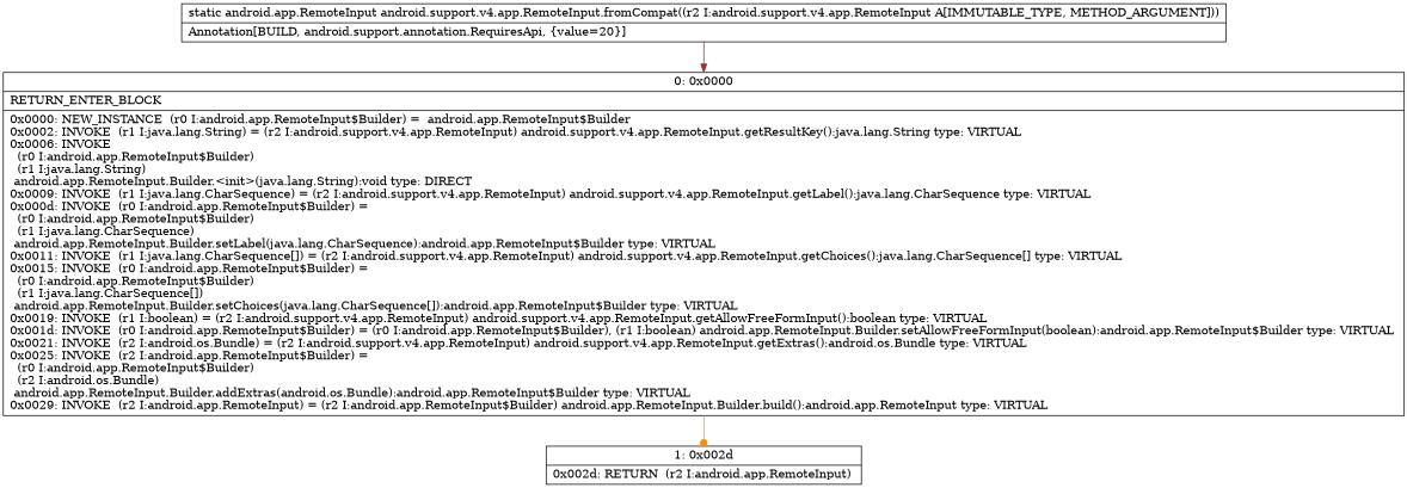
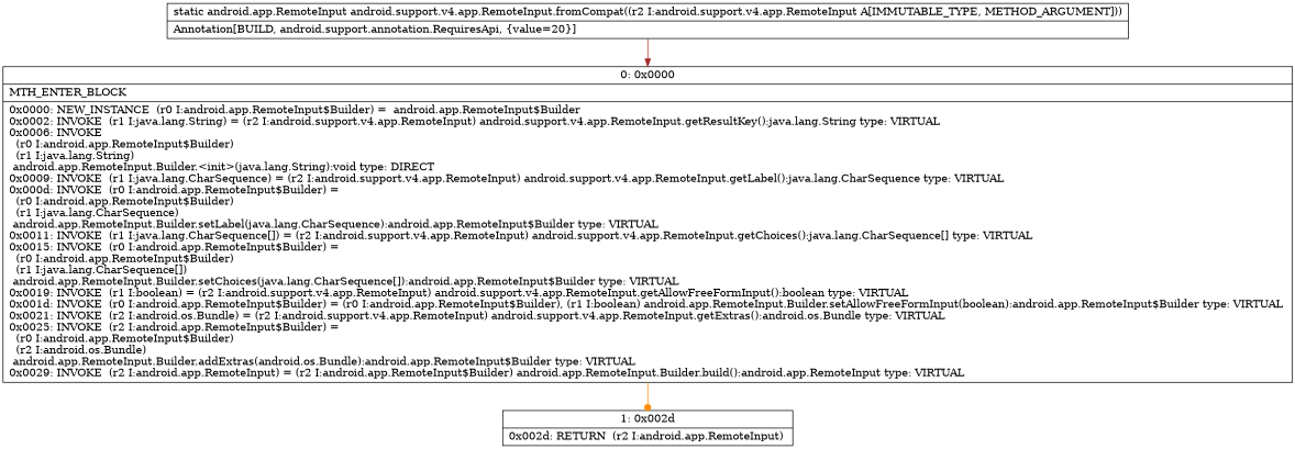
  digraph {
    node [shape=record]
-   n1 [label="{0\:\ 0x0000|RETURN_ENTER_BLOCK\l|0x0000: NEW_INSTANCE  (r0 I:android.app.RemoteInput$Builder) =  android.app.RemoteInput$Builder \l0x0002: INVOKE  (r1 I:java.lang.String) = (r2 I:android.support.v4.app.RemoteInput) android.support.v4.app.RemoteInput.getResultKey():java.lang.String type: VIRTUAL \l0x0006: INVOKE  \l  (r0 I:android.app.RemoteInput$Builder)\l  (r1 I:java.lang.String)\l android.app.RemoteInput.Builder.\<init\>(java.lang.String):void type: DIRECT \l0x0009: INVOKE  (r1 I:java.lang.CharSequence) = (r2 I:android.support.v4.app.RemoteInput) android.support.v4.app.RemoteInput.getLabel():java.lang.CharSequence type: VIRTUAL \l0x000d: INVOKE  (r0 I:android.app.RemoteInput$Builder) = \l  (r0 I:android.app.RemoteInput$Builder)\l  (r1 I:java.lang.CharSequence)\l android.app.RemoteInput.Builder.setLabel(java.lang.CharSequence):android.app.RemoteInput$Builder type: VIRTUAL \l0x0011: INVOKE  (r1 I:java.lang.CharSequence[]) = (r2 I:android.support.v4.app.RemoteInput) android.support.v4.app.RemoteInput.getChoices():java.lang.CharSequence[] type: VIRTUAL \l0x0015: INVOKE  (r0 I:android.app.RemoteInput$Builder) = \l  (r0 I:android.app.RemoteInput$Builder)\l  (r1 I:java.lang.CharSequence[])\l android.app.RemoteInput.Builder.setChoices(java.lang.CharSequence[]):android.app.RemoteInput$Builder type: VIRTUAL \l0x0019: INVOKE  (r1 I:boolean) = (r2 I:android.support.v4.app.RemoteInput) android.support.v4.app.RemoteInput.getAllowFreeFormInput():boolean type: VIRTUAL \l0x001d: INVOKE  (r0 I:android.app.RemoteInput$Builder) = (r0 I:android.app.RemoteInput$Builder), (r1 I:boolean) android.app.RemoteInput.Builder.setAllowFreeFormInput(boolean):android.app.RemoteInput$Builder type: VIRTUAL \l0x0021: INVOKE  (r2 I:android.os.Bundle) = (r2 I:android.support.v4.app.RemoteInput) android.support.v4.app.RemoteInput.getExtras():android.os.Bundle type: VIRTUAL \l0x0025: INVOKE  (r2 I:android.app.RemoteInput$Builder) = \l  (r0 I:android.app.RemoteInput$Builder)\l  (r2 I:android.os.Bundle)\l android.app.RemoteInput.Builder.addExtras(android.os.Bundle):android.app.RemoteInput$Builder type: VIRTUAL \l0x0029: INVOKE  (r2 I:android.app.RemoteInput) = (r2 I:android.app.RemoteInput$Builder) android.app.RemoteInput.Builder.build():android.app.RemoteInput type: VIRTUAL \l}"]
+   n1 [label="{0\:\ 0x0000|MTH_ENTER_BLOCK\l|0x0000: NEW_INSTANCE  (r0 I:android.app.RemoteInput$Builder) =  android.app.RemoteInput$Builder \l0x0002: INVOKE  (r1 I:java.lang.String) = (r2 I:android.support.v4.app.RemoteInput) android.support.v4.app.RemoteInput.getResultKey():java.lang.String type: VIRTUAL \l0x0006: INVOKE  \l  (r0 I:android.app.RemoteInput$Builder)\l  (r1 I:java.lang.String)\l android.app.RemoteInput.Builder.\<init\>(java.lang.String):void type: DIRECT \l0x0009: INVOKE  (r1 I:java.lang.CharSequence) = (r2 I:android.support.v4.app.RemoteInput) android.support.v4.app.RemoteInput.getLabel():java.lang.CharSequence type: VIRTUAL \l0x000d: INVOKE  (r0 I:android.app.RemoteInput$Builder) = \l  (r0 I:android.app.RemoteInput$Builder)\l  (r1 I:java.lang.CharSequence)\l android.app.RemoteInput.Builder.setLabel(java.lang.CharSequence):android.app.RemoteInput$Builder type: VIRTUAL \l0x0011: INVOKE  (r1 I:java.lang.CharSequence[]) = (r2 I:android.support.v4.app.RemoteInput) android.support.v4.app.RemoteInput.getChoices():java.lang.CharSequence[] type: VIRTUAL \l0x0015: INVOKE  (r0 I:android.app.RemoteInput$Builder) = \l  (r0 I:android.app.RemoteInput$Builder)\l  (r1 I:java.lang.CharSequence[])\l android.app.RemoteInput.Builder.setChoices(java.lang.CharSequence[]):android.app.RemoteInput$Builder type: VIRTUAL \l0x0019: INVOKE  (r1 I:boolean) = (r2 I:android.support.v4.app.RemoteInput) android.support.v4.app.RemoteInput.getAllowFreeFormInput():boolean type: VIRTUAL \l0x001d: INVOKE  (r0 I:android.app.RemoteInput$Builder) = (r0 I:android.app.RemoteInput$Builder), (r1 I:boolean) android.app.RemoteInput.Builder.setAllowFreeFormInput(boolean):android.app.RemoteInput$Builder type: VIRTUAL \l0x0021: INVOKE  (r2 I:android.os.Bundle) = (r2 I:android.support.v4.app.RemoteInput) android.support.v4.app.RemoteInput.getExtras():android.os.Bundle type: VIRTUAL \l0x0025: INVOKE  (r2 I:android.app.RemoteInput$Builder) = \l  (r0 I:android.app.RemoteInput$Builder)\l  (r2 I:android.os.Bundle)\l android.app.RemoteInput.Builder.addExtras(android.os.Bundle):android.app.RemoteInput$Builder type: VIRTUAL \l0x0029: INVOKE  (r2 I:android.app.RemoteInput) = (r2 I:android.app.RemoteInput$Builder) android.app.RemoteInput.Builder.build():android.app.RemoteInput type: VIRTUAL \l}"]
    n2 [label="{1\:\ 0x002d|0x002d: RETURN  (r2 I:android.app.RemoteInput) \l}"]
    n3 [label="{static android.app.RemoteInput android.support.v4.app.RemoteInput.fromCompat((r2 I:android.support.v4.app.RemoteInput A[IMMUTABLE_TYPE, METHOD_ARGUMENT]))  | Annotation[BUILD, android.support.annotation.RequiresApi, \{value=20\}]\l}"]
    n1 -> n2 [color=darkorange arrowhead=dot]
    n3 -> n1 [color=brown arrowhead=normal]
  }
